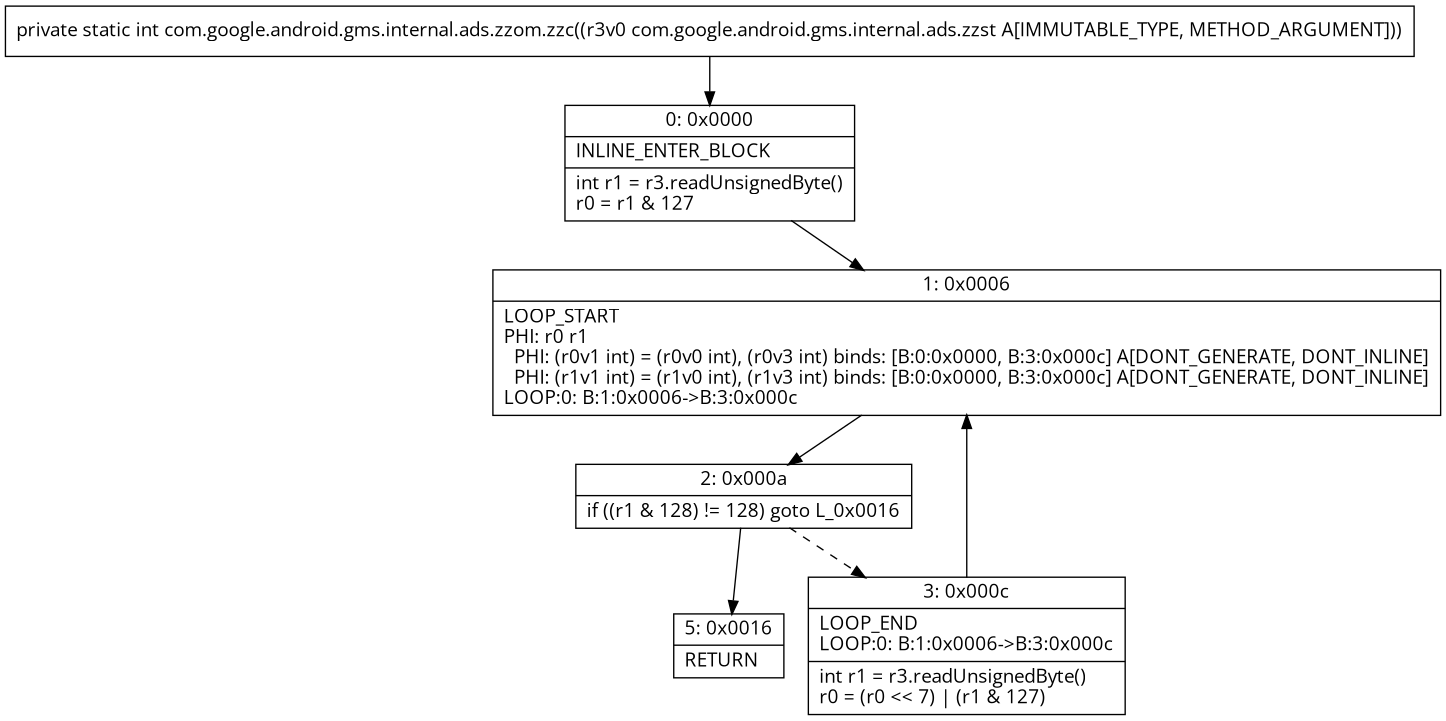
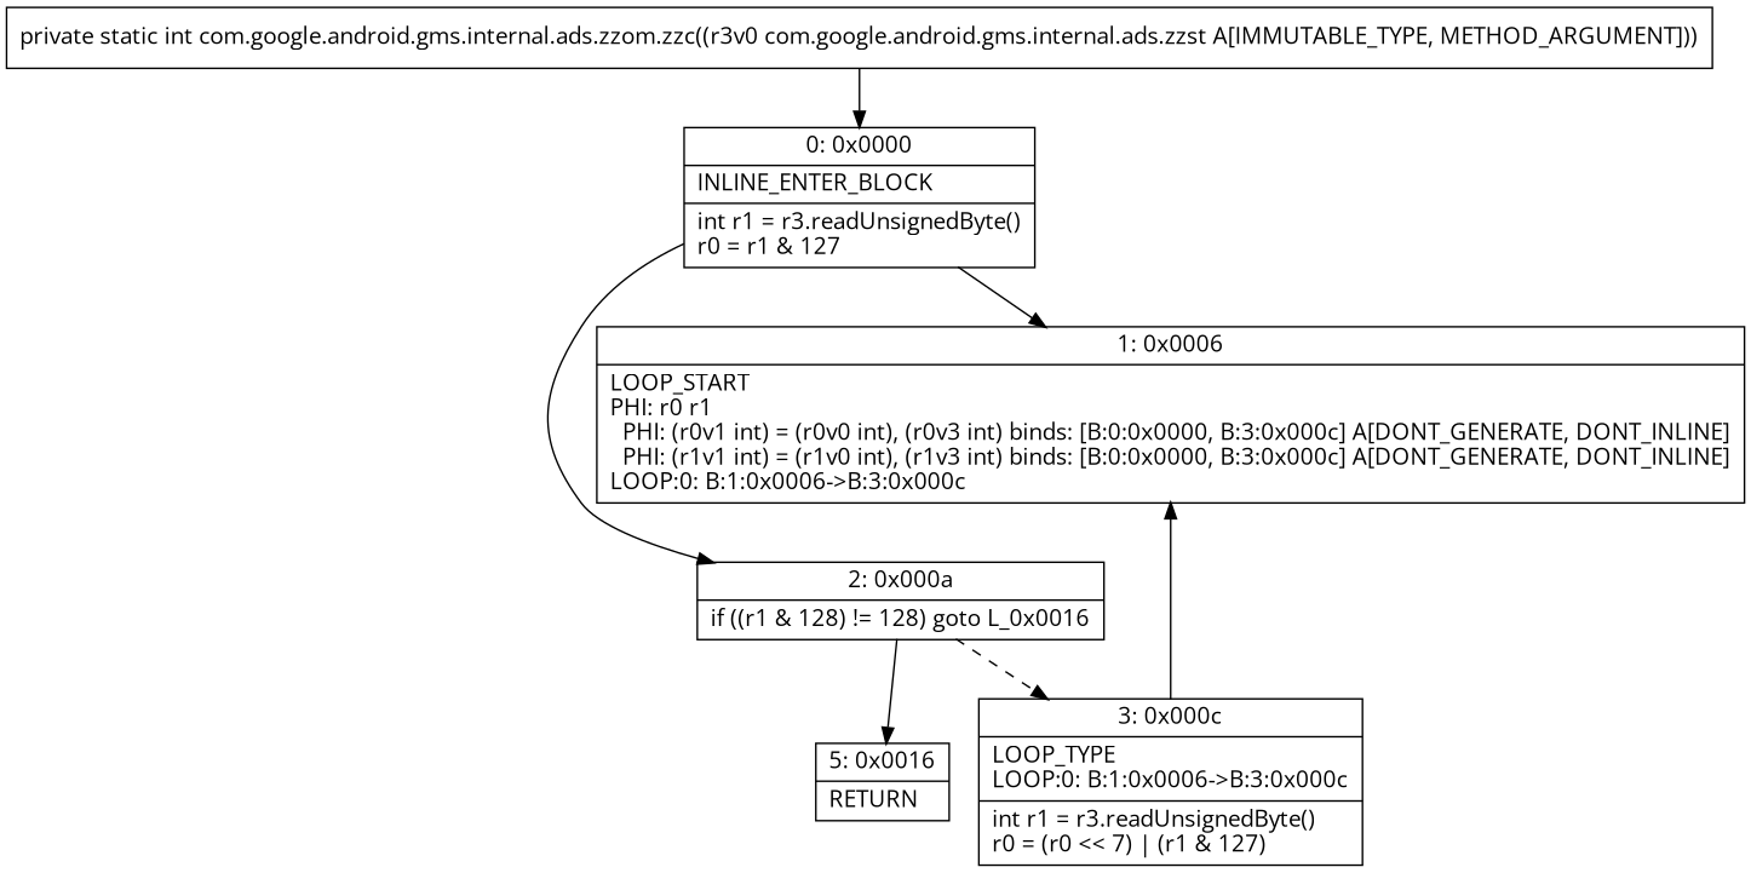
  digraph {
    fontname="Open Sans"
    node [fontname="Open Sans" shape=record]
    edge [fontname="Open Sans"]
    n1 [label="{0\:\ 0x0000|INLINE_ENTER_BLOCK\l|int r1 = r3.readUnsignedByte()\lr0 = r1 & 127\l}"]
    n2 [label="{1\:\ 0x0006|LOOP_START\lPHI: r0 r1 \l  PHI: (r0v1 int) = (r0v0 int), (r0v3 int) binds: [B:0:0x0000, B:3:0x000c] A[DONT_GENERATE, DONT_INLINE]\l  PHI: (r1v1 int) = (r1v0 int), (r1v3 int) binds: [B:0:0x0000, B:3:0x000c] A[DONT_GENERATE, DONT_INLINE]\lLOOP:0: B:1:0x0006\-\>B:3:0x000c\l}"]
    n3 [label="{2\:\ 0x000a|if ((r1 & 128) != 128) goto L_0x0016\l}"]
-   n4 [label="{3\:\ 0x000c|LOOP_END\lLOOP:0: B:1:0x0006\-\>B:3:0x000c\l|int r1 = r3.readUnsignedByte()\lr0 = (r0 \<\< 7) \| (r1 & 127)\l}"]
+   n4 [label="{3\:\ 0x000c|LOOP_TYPE\lLOOP:0: B:1:0x0006\-\>B:3:0x000c\l|int r1 = r3.readUnsignedByte()\lr0 = (r0 \<\< 7) \| (r1 & 127)\l}"]
    n5 [label="{5\:\ 0x0016|RETURN\l}"]
    n6 [label="{private static int com.google.android.gms.internal.ads.zzom.zzc((r3v0 com.google.android.gms.internal.ads.zzst A[IMMUTABLE_TYPE, METHOD_ARGUMENT])) }"]
    n1 -> n2
-   n2 -> n3
+   n1 -> n3
    n3 -> n4 [style=dashed]
    n3 -> n5
    n4 -> n2
    n6 -> n1
  }
